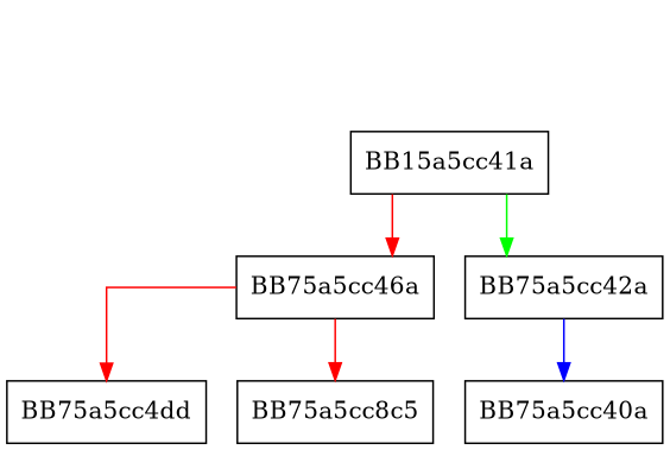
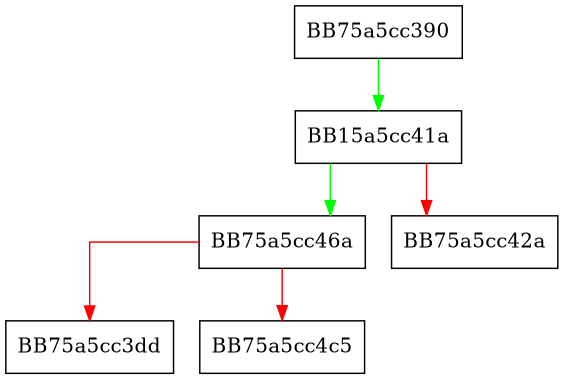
  digraph {
    splines=ortho
    node [shape=box]
    edge [color=red]
    n1 [label=BB15a5cc41a]
+   BB75a5cc390
    BB75a5cc46a
    BB75a5cc42a
-   BB75a5cc4dd
-   BB75a5cc4c5 [label=BB75a5cc8c5]
-   BB75a5cc40a
-   n1 -> BB75a5cc46a
-   n1 -> BB75a5cc42a [color=green]
+   BB75a5cc4dd [label=BB75a5cc3dd]
+   BB75a5cc4c5
+   n1 -> BB75a5cc46a [color=green]
+   n1 -> BB75a5cc42a
+   BB75a5cc390 -> n1 [color=green]
    BB75a5cc46a -> BB75a5cc4dd
    BB75a5cc46a -> BB75a5cc4c5
-   BB75a5cc42a -> BB75a5cc40a [color=blue]
  }
